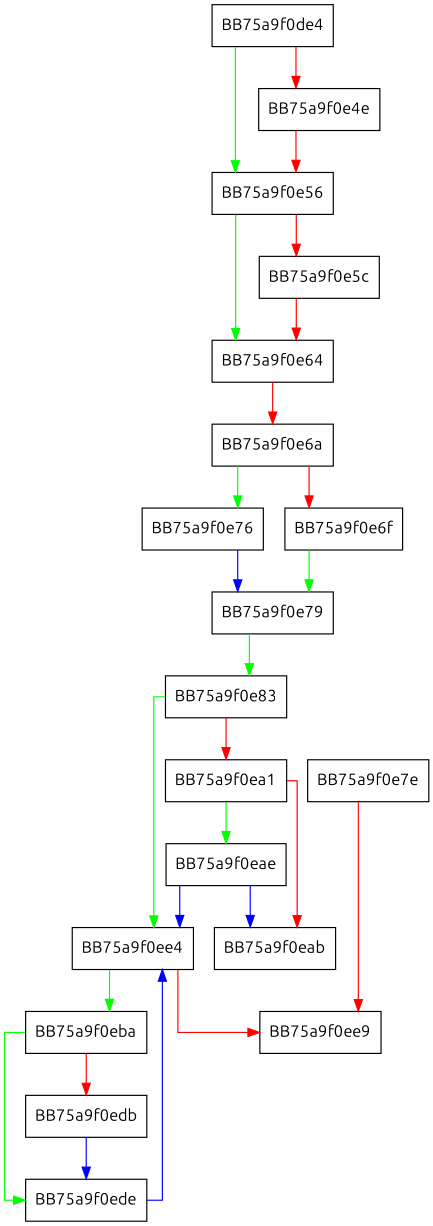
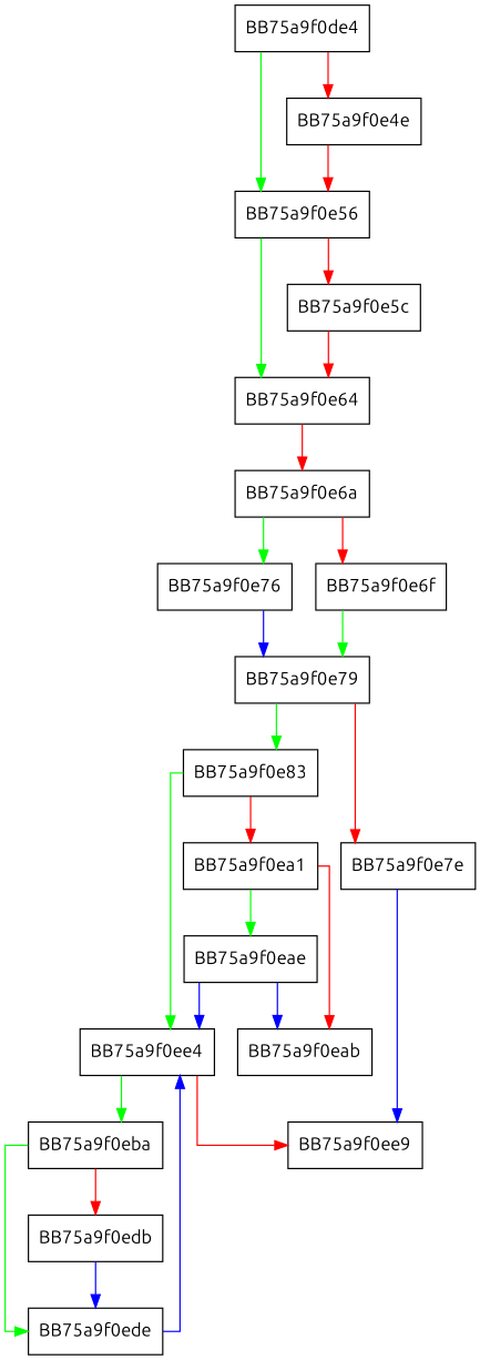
  digraph {
    fontname=Ubuntu
    splines=ortho
    node [fontname=Ubuntu shape=box]
    edge [color=red fontname=Ubuntu]
    n1 [label=BB75a9f0de4]
    BB75a9f0e56
    BB75a9f0e4e
    BB75a9f0e64
    BB75a9f0e5c
    BB75a9f0e6a
    BB75a9f0e76
    BB75a9f0e6f
    BB75a9f0e79
    BB75a9f0e83
    BB75a9f0e7e
    BB75a9f0ee4
    BB75a9f0ea1
    BB75a9f0ee9
    BB75a9f0eba
    BB75a9f0eae
    BB75a9f0eab
    BB75a9f0ede
    BB75a9f0edb
    n1 -> BB75a9f0e56 [color=green]
    n1 -> BB75a9f0e4e
    BB75a9f0e56 -> BB75a9f0e64 [color=green]
    BB75a9f0e56 -> BB75a9f0e5c
    BB75a9f0e4e -> BB75a9f0e56
    BB75a9f0e64 -> BB75a9f0e6a
    BB75a9f0e5c -> BB75a9f0e64
    BB75a9f0e6a -> BB75a9f0e76 [color=green]
    BB75a9f0e6a -> BB75a9f0e6f
    BB75a9f0e76 -> BB75a9f0e79 [color=blue]
    BB75a9f0e6f -> BB75a9f0e79 [color=green]
    BB75a9f0e79 -> BB75a9f0e83 [color=green]
+   BB75a9f0e79 -> BB75a9f0e7e
    BB75a9f0e83 -> BB75a9f0ee4 [color=green]
    BB75a9f0e83 -> BB75a9f0ea1
-   BB75a9f0e7e -> BB75a9f0ee9
+   BB75a9f0e7e -> BB75a9f0ee9 [color=blue]
    BB75a9f0ee4 -> BB75a9f0ee9
    BB75a9f0ee4 -> BB75a9f0eba [color=green]
    BB75a9f0ea1 -> BB75a9f0eae [color=green]
    BB75a9f0ea1 -> BB75a9f0eab
    BB75a9f0eba -> BB75a9f0ede [color=green]
    BB75a9f0eba -> BB75a9f0edb
    BB75a9f0eae -> BB75a9f0ee4 [color=blue]
    BB75a9f0eae -> BB75a9f0eab [color=blue]
    BB75a9f0ede -> BB75a9f0ee4 [color=blue]
    BB75a9f0edb -> BB75a9f0ede [color=blue]
  }
